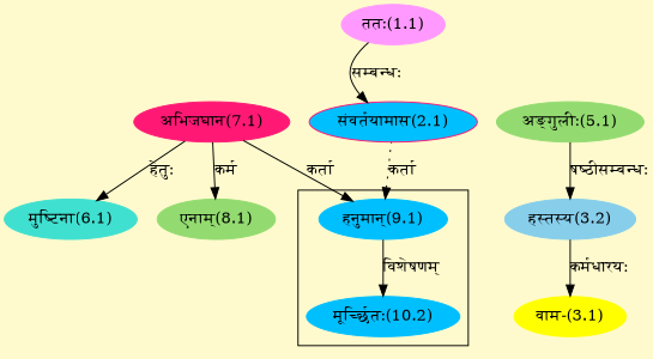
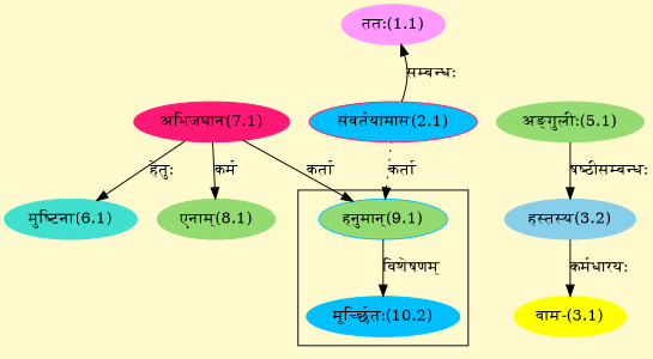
  digraph {
    bgcolor=lemonchiffon1
    compound=true
    rankdir=BT
    node [color="#00BFFF" style=filled]
    edge [dir=back]
-   n1 [label="हनुमान्(9.1)"]
+   n1 [label="हनुमान्(9.1)" fillcolor="#93DB70"]
    n2 [label="मूर्च्छितः(10.2)"]
    n3 [color="#FF1975" fillcolor="#00BFFF" label="संवर्तयामास(2.1)"]
    n4 [color="#FF1975" label="अभिजघान(7.1)"]
    n5 [color="#FF99FF" label="ततः(1.1)"]
    n6 [color="#FFFF00" label="वाम-(3.1)"]
    n7 [color="#87CEEB" label="हस्तस्य(3.2)"]
    n8 [color="#93DB70" label="अङ्गुलीः(5.1)"]
    n9 [color="#40E0D0" label="मुष्टिना(6.1)"]
    n10 [color="#93DB70" label="एनाम्(8.1)"]
    subgraph cluster_1 {
      n1
      n2
    }
    n1 -> n3 [label="कर्ता" style=dotted]
    n1 -> n4 [label="कर्ता"]
    n2 -> n1 [label="विशेषणम्"]
-   n3 -> n5 [label="सम्बन्धः"]
+   n5 -> n3 [label="सम्बन्धः"]
    n6 -> n7 [label="कर्मधारयः"]
    n7 -> n8 [label="षष्ठीसम्बन्धः"]
    n9 -> n4 [label="हेतुः"]
    n10 -> n4 [label="कर्म"]
  }
